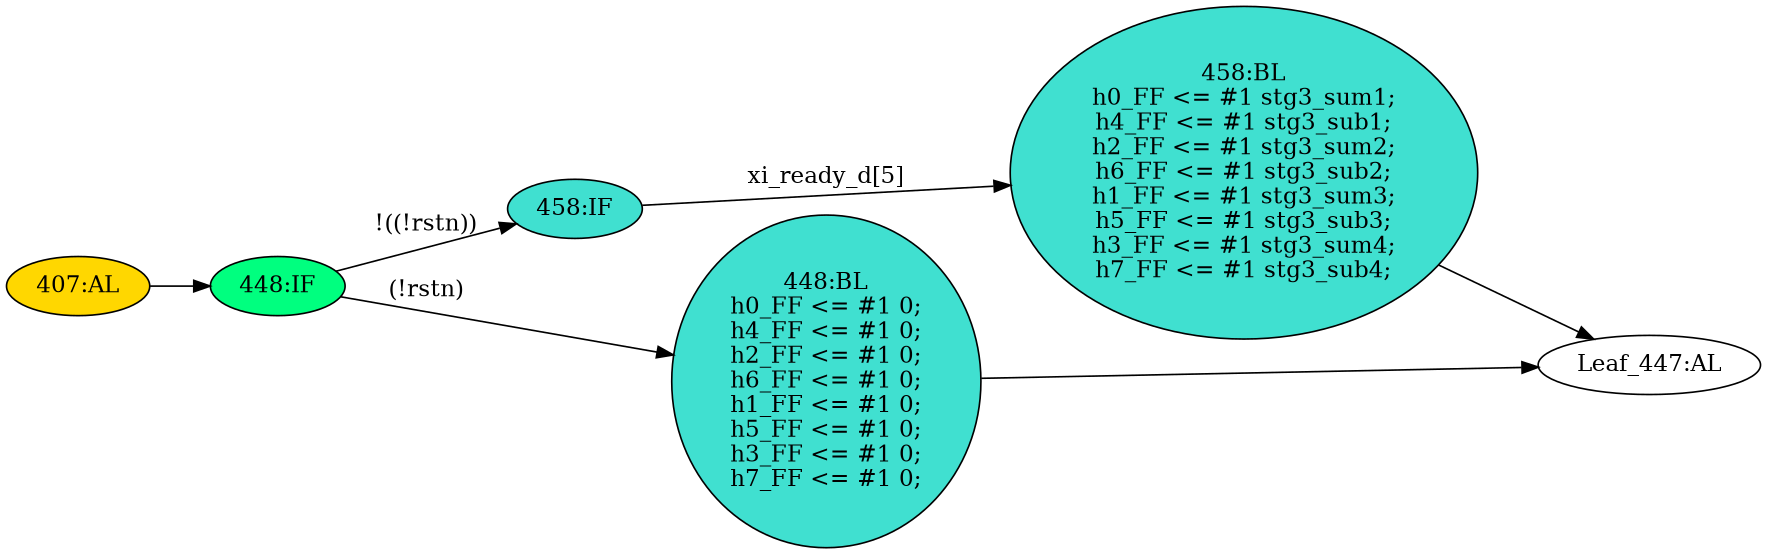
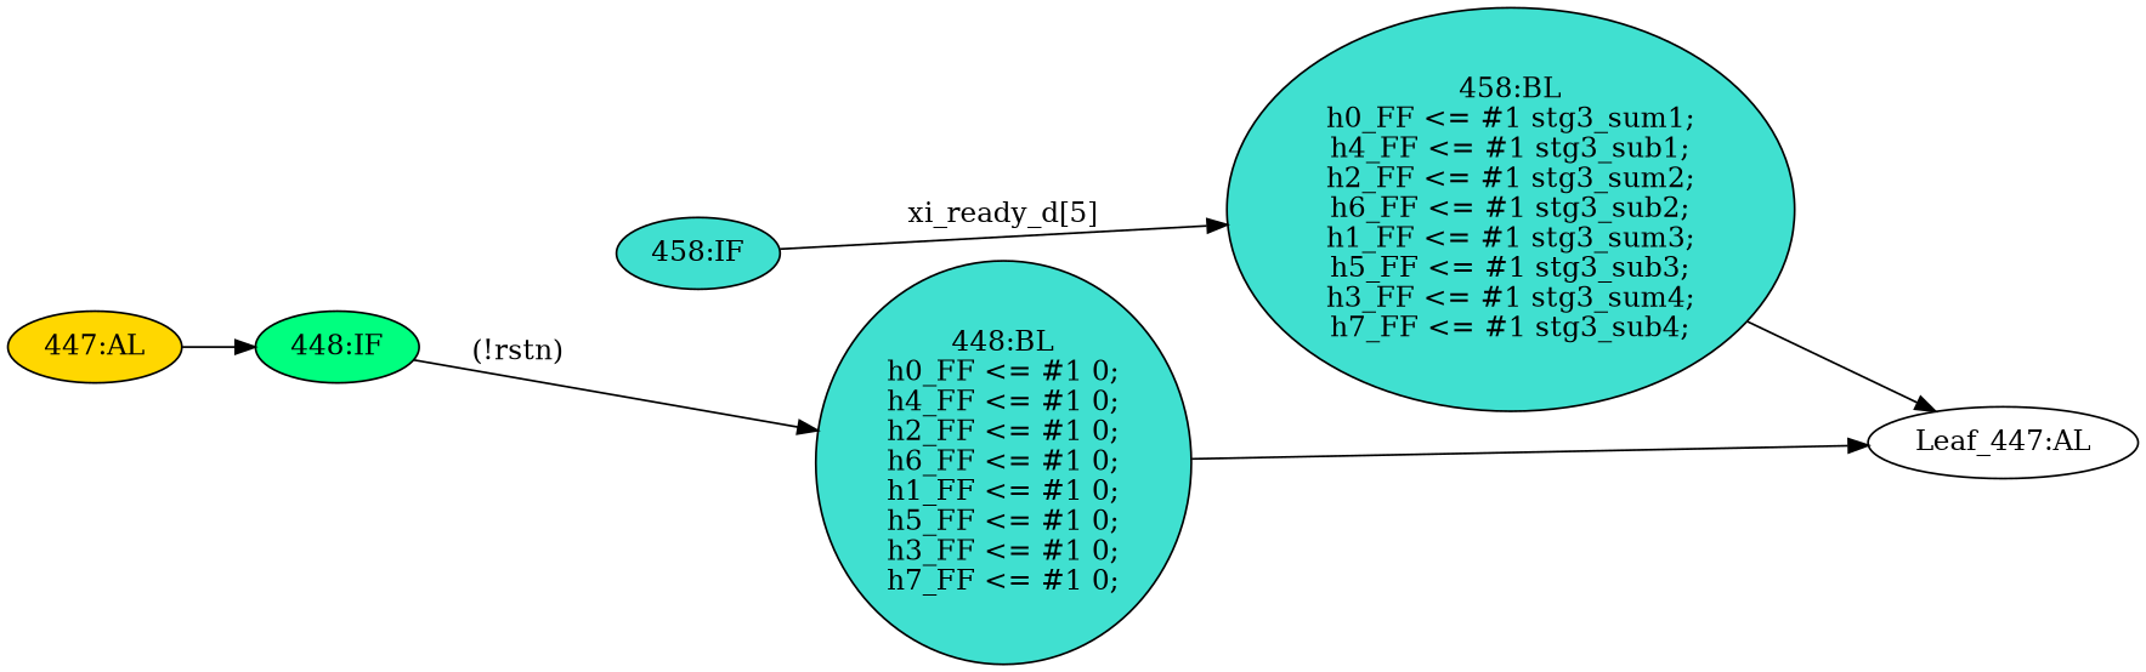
  strict digraph {
    rankdir=LR
    node [fillcolor=turquoise statements="[]" style=filled typ=IfStatement]
    edge [cond="[]" lineno=None]
    n1 [ast="<pyverilog.vparser.ast.IfStatement object at 0x7f9442a44350>" label="458:IF"]
    n2 [ast="<pyverilog.vparser.ast.Block object at 0x7f9442a44390>" label="458:BL\nh0_FF <= #1 stg3_sum1;\nh4_FF <= #1 stg3_sub1;\nh2_FF <= #1 stg3_sum2;\nh6_FF <= #1 stg3_sub2;\nh1_FF <= #1 stg3_sum3;\nh5_FF <= #1 stg3_sub3;\nh3_FF <= #1 stg3_sum4;\nh7_FF <= #1 stg3_sub4;" statements="[<pyverilog.vparser.ast.NonblockingSubstitution object at 0x7f9442a443d0>, <pyverilog.vparser.ast.NonblockingSubstitution object at 0x7f9442a44590>, <pyverilog.vparser.ast.NonblockingSubstitution object at 0x7f9442a44750>, <pyverilog.vparser.ast.NonblockingSubstitution object at 0x7f9442a44910>, <pyverilog.vparser.ast.NonblockingSubstitution object at 0x7f9442a44ad0>, <pyverilog.vparser.ast.NonblockingSubstitution object at 0x7f9442a44c90>, <pyverilog.vparser.ast.NonblockingSubstitution object at 0x7f9442a44e50>, <pyverilog.vparser.ast.NonblockingSubstitution object at 0x7f9442a2e050>]" typ=Block]
    n3 [def_var="['h4_FF', 'h6_FF', 'h5_FF', 'h2_FF', 'h7_FF', 'h3_FF', 'h0_FF', 'h1_FF']" label="Leaf_447:AL" fillcolor="" statements="" style="" typ=""]
-   n4 [ast="<pyverilog.vparser.ast.Always object at 0x7f9442a44190>" clk_sens=True fillcolor=gold label="407:AL" sens="['sclk', 'rstn']" typ=Always use_var="['stg3_sub3', 'stg3_sub2', 'stg3_sum4', 'stg3_sum1', 'stg3_sum2', 'stg3_sum3', 'stg3_sub1', 'xi_ready_d', 'rstn', 'stg3_sub4']"]
+   n4 [ast="<pyverilog.vparser.ast.Always object at 0x7f9442a44190>" clk_sens=True fillcolor=gold label="447:AL" sens="['sclk', 'rstn']" typ=Always use_var="['stg3_sub3', 'stg3_sub2', 'stg3_sum4', 'stg3_sum1', 'stg3_sum2', 'stg3_sum3', 'stg3_sub1', 'xi_ready_d', 'rstn', 'stg3_sub4']"]
    n5 [ast="<pyverilog.vparser.ast.IfStatement object at 0x7f9442a44310>" fillcolor=springgreen label="448:IF"]
    n6 [ast="<pyverilog.vparser.ast.Block object at 0x7f9442a2e2d0>" label="448:BL\nh0_FF <= #1 0;\nh4_FF <= #1 0;\nh2_FF <= #1 0;\nh6_FF <= #1 0;\nh1_FF <= #1 0;\nh5_FF <= #1 0;\nh3_FF <= #1 0;\nh7_FF <= #1 0;" statements="[<pyverilog.vparser.ast.NonblockingSubstitution object at 0x7f9442a2e310>, <pyverilog.vparser.ast.NonblockingSubstitution object at 0x7f9442a2e4d0>, <pyverilog.vparser.ast.NonblockingSubstitution object at 0x7f9442a2e690>, <pyverilog.vparser.ast.NonblockingSubstitution object at 0x7f9442a2e850>, <pyverilog.vparser.ast.NonblockingSubstitution object at 0x7f9442a2ea10>, <pyverilog.vparser.ast.NonblockingSubstitution object at 0x7f9442a2eb50>, <pyverilog.vparser.ast.NonblockingSubstitution object at 0x7f9442a2ed10>, <pyverilog.vparser.ast.NonblockingSubstitution object at 0x7f9442a2eed0>]" typ=Block]
    n1 -> n2 [cond="['xi_ready_d']" label="xi_ready_d[5]" lineno=458]
    n2 -> n3
    n4 -> n5
-   n5 -> n1 [cond="['rstn']" label="!((!rstn))" lineno=448]
    n5 -> n6 [cond="['rstn']" label="(!rstn)" lineno=448]
    n6 -> n3
  }
